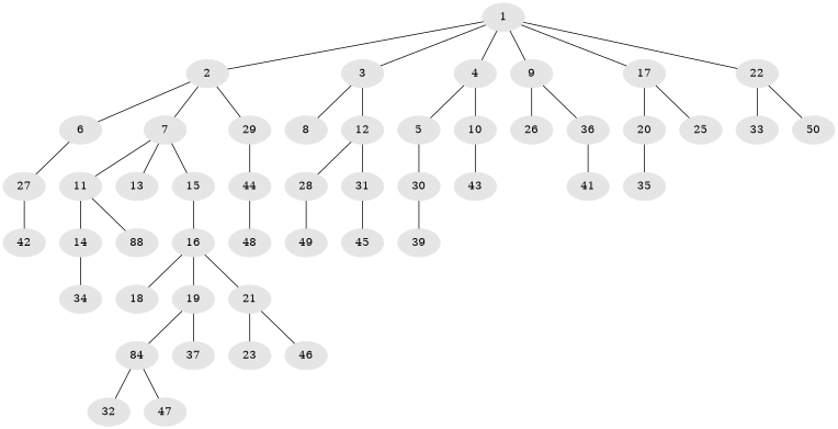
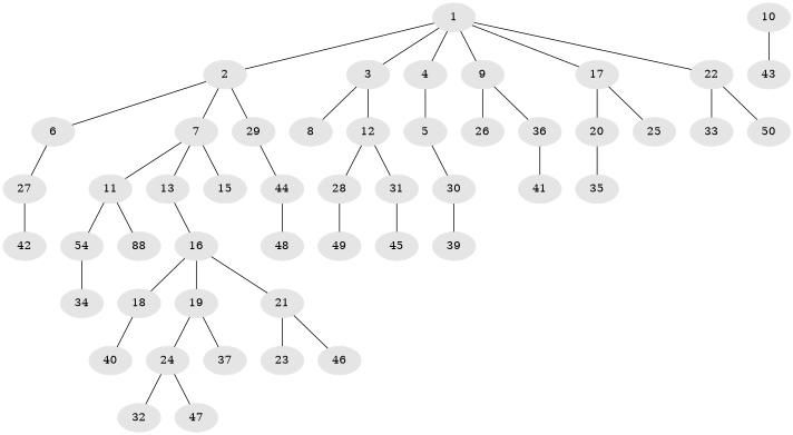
  graph {
    node [color=gray90 style=filled]
    1
    2
    3
    4
    9
    17
    22
    6
    7
    29
    8
    12
    5
    10
    26
    36
    20
    25
    33
    50
    27
    11
    13
    15
    44
    28
    31
    49
    30
    43
    39
    42
-   14
+   14 [label=54]
    n34 [label=88]
    16
    41
    34
    45
    18
    19
    21
-   24 [label=84]
+   40
+   24
    37
    23
    46
    35
    32
    47
    48
    1 -- 2
    1 -- 3
    1 -- 4
    1 -- 9
    1 -- 17
    1 -- 22
    2 -- 6
    2 -- 7
    2 -- 29
    3 -- 8
    3 -- 12
    4 -- 5
-   4 -- 10
    9 -- 26
    9 -- 36
    17 -- 20
    17 -- 25
    22 -- 33
    22 -- 50
    6 -- 27
    7 -- 11
    7 -- 13
    7 -- 15
    29 -- 44
    12 -- 28
    12 -- 31
    5 -- 30
    10 -- 43
    36 -- 41
    20 -- 35
    27 -- 42
    11 -- 14
    11 -- n34
-   15 -- 16
+   13 -- 16
    44 -- 48
    28 -- 49
    31 -- 45
    30 -- 39
    14 -- 34
    16 -- 18
    16 -- 19
    16 -- 21
+   18 -- 40
    19 -- 24
    19 -- 37
    21 -- 23
    21 -- 46
    24 -- 32
    24 -- 47
  }
